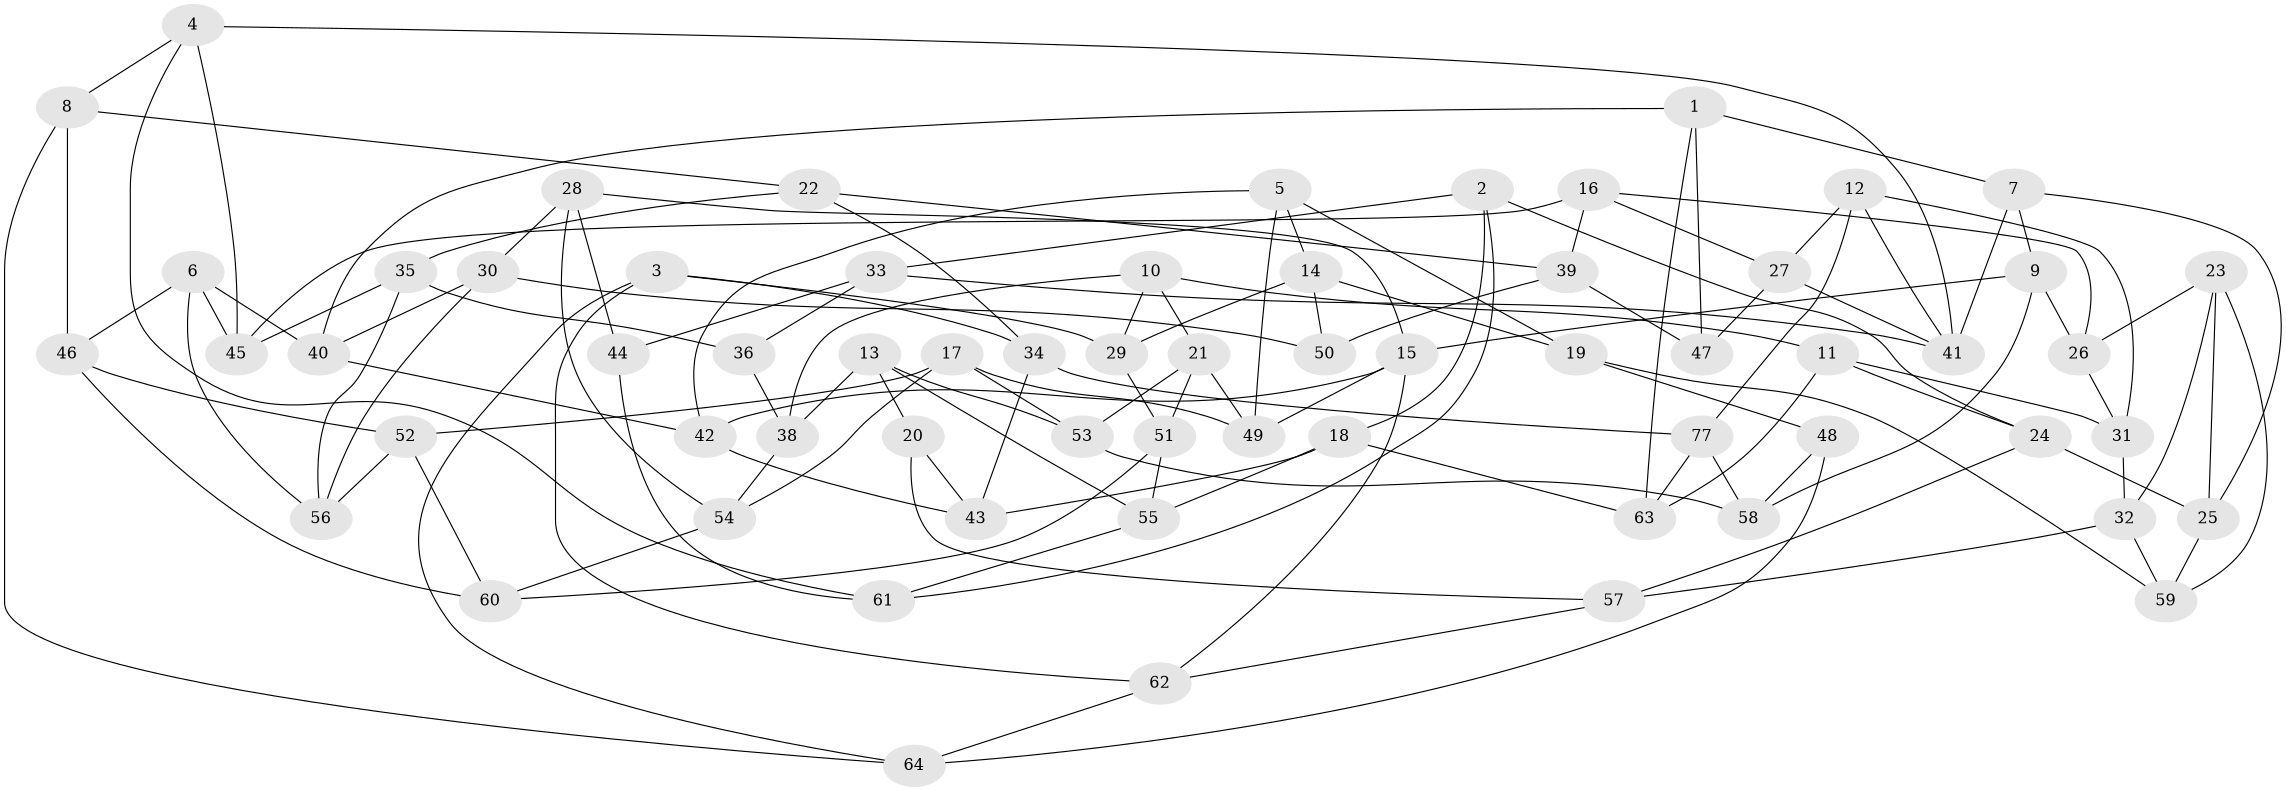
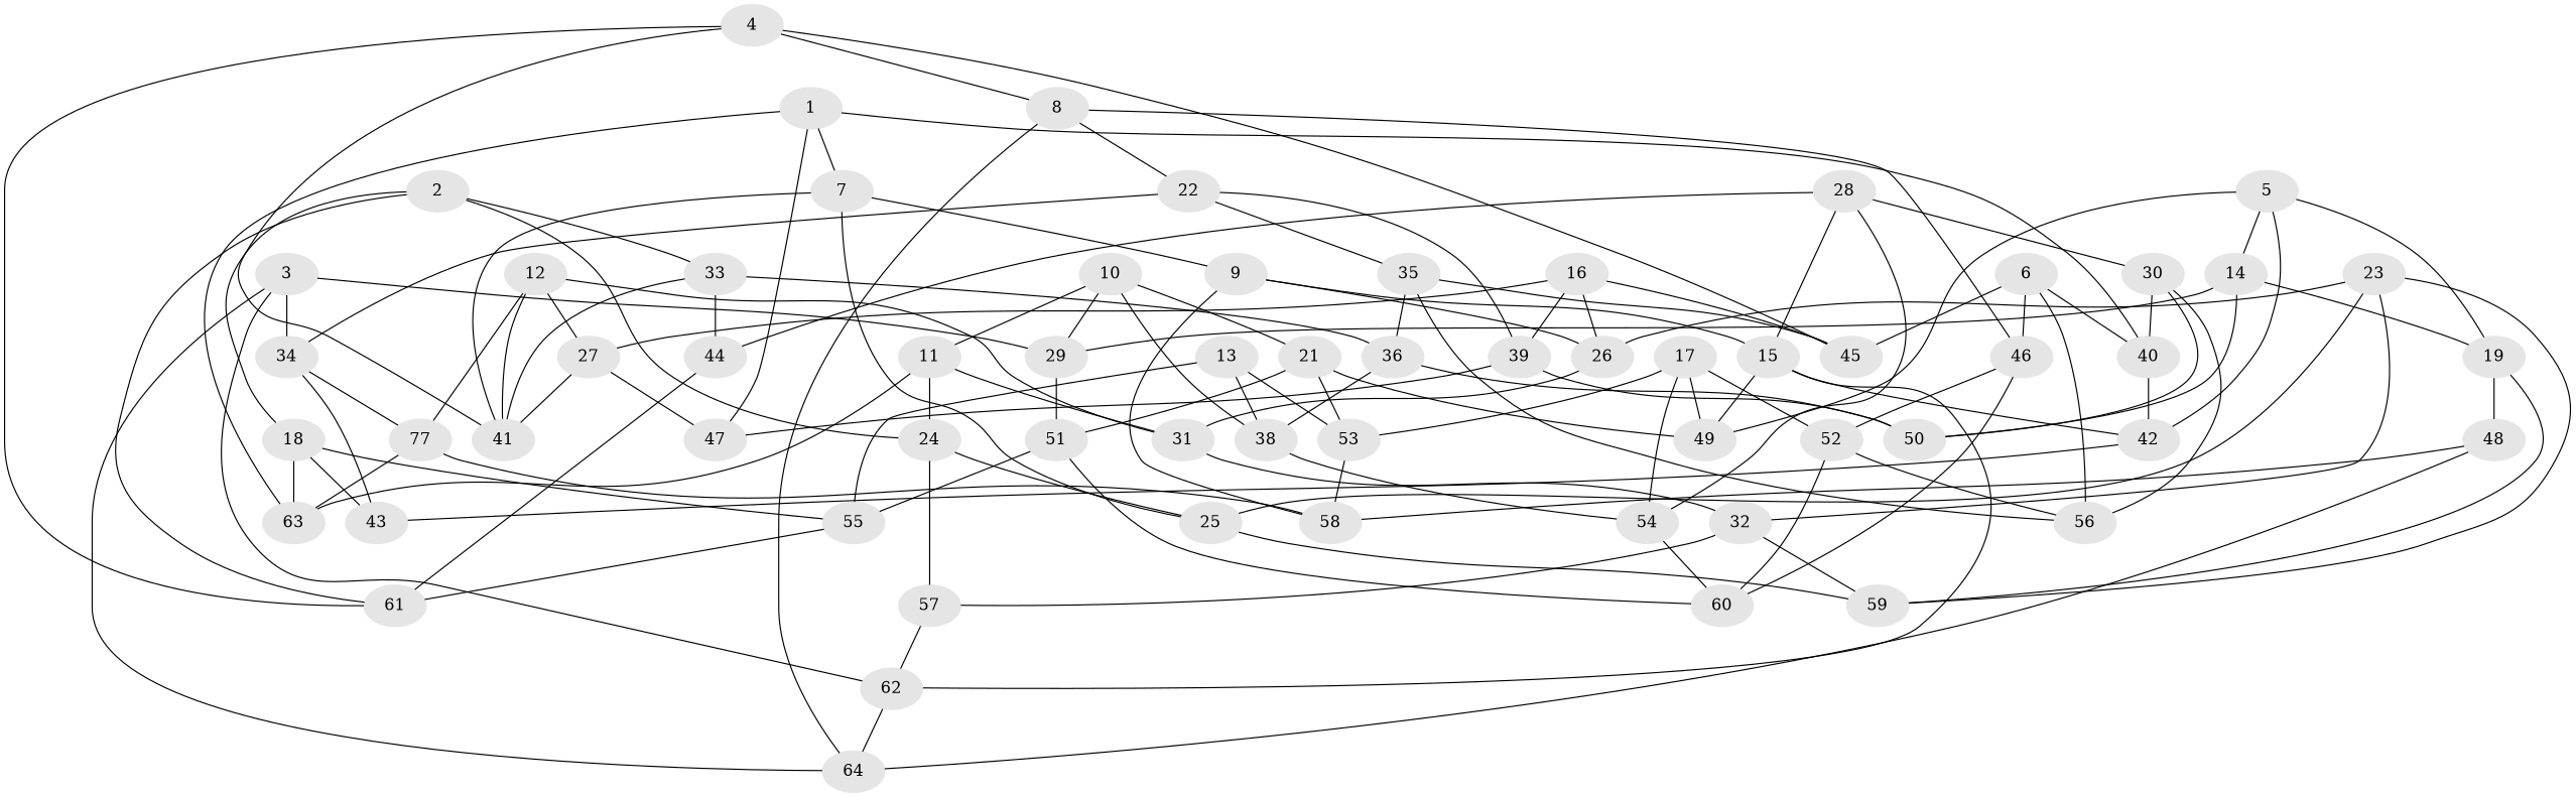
  graph {
    node [color=gray90 style=filled]
    1
    7
    40
    47
    63
    41
    9
    25
    42
    2
    18
    24
    33
    61
    55
    43
    57
    44
    36
    3
    29
    34
    62
    64
    51
    n26 [label=77]
    4
    8
    45
    46
    22
    5
    14
    19
    49
    50
    48
    59
    6
    56
    52
    60
    15
    26
    58
    39
    35
    31
    10
    11
    21
    38
    53
    54
    32
    12
    27
    13
-   20
    16
    17
    23
    28
    30
    1 -- 7
    1 -- 40
    1 -- 47
    1 -- 63
    7 -- 41
    7 -- 9
    7 -- 25
    40 -- 42
    9 -- 15
    9 -- 26
    9 -- 58
    25 -- 59
    42 -- 43
    2 -- 18
    2 -- 24
    2 -- 33
    2 -- 61
    18 -- 63
    18 -- 55
    18 -- 43
    24 -- 25
    24 -- 57
    33 -- 41
    33 -- 44
    33 -- 36
    55 -- 61
    57 -- 62
    44 -- 61
+   36 -- 50
    36 -- 38
    3 -- 29
    3 -- 34
    3 -- 62
    3 -- 64
    29 -- 51
    34 -- 43
    34 -- n26
    62 -- 64
    51 -- 55
    51 -- 60
    n26 -- 63
    n26 -- 58
    4 -- 41
    4 -- 61
    4 -- 8
    4 -- 45
    8 -- 64
    8 -- 46
    8 -- 22
    46 -- 52
    46 -- 60
    22 -- 34
    22 -- 39
    22 -- 35
    5 -- 42
    5 -- 14
    5 -- 19
    5 -- 49
    14 -- 29
    14 -- 19
    14 -- 50
    19 -- 48
    19 -- 59
    48 -- 64
    48 -- 58
    6 -- 40
    6 -- 45
    6 -- 46
    6 -- 56
    52 -- 56
    52 -- 60
    15 -- 42
    15 -- 62
    15 -- 49
    26 -- 31
    39 -- 47
    39 -- 50
    35 -- 36
    35 -- 45
    35 -- 56
    31 -- 32
    10 -- 29
    10 -- 11
    10 -- 21
    10 -- 38
    11 -- 63
    11 -- 24
    11 -- 31
    21 -- 51
    21 -- 49
    21 -- 53
    38 -- 54
    53 -- 58
    54 -- 60
    32 -- 57
    32 -- 59
    12 -- 41
    12 -- n26
    12 -- 31
    12 -- 27
    27 -- 47
    27 -- 41
    13 -- 55
    13 -- 38
    13 -- 53
-   13 -- 20
-   20 -- 43
-   20 -- 57
    16 -- 45
    16 -- 26
    16 -- 39
    16 -- 27
    17 -- 49
    17 -- 52
    17 -- 53
    17 -- 54
    23 -- 25
    23 -- 59
    23 -- 26
    23 -- 32
    28 -- 44
    28 -- 15
    28 -- 54
    28 -- 30
    30 -- 40
    30 -- 50
    30 -- 56
  }
